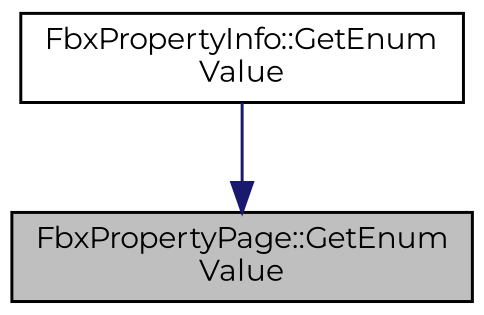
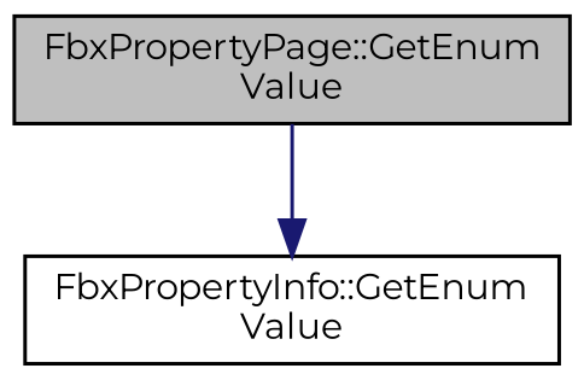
  digraph {
    rankdir=TB
    fontname=Montserrat
    node [color=black fontname=Montserrat fontsize=10 shape=record style=filled]
    n1 [fillcolor=grey75 fontcolor=black height=0.2 label="FbxPropertyPage::GetEnum\lValue" width=0.4]
    n2 [fillcolor=white height=0.2 label="FbxPropertyInfo::GetEnum\lValue" width=0.4]
-   n2 -> n1 [color=midnightblue fontname=Montserrat fontsize=10 labelfontname=Helvetica labelfontsize=10 style=solid]
+   n1 -> n2 [color=midnightblue fontname=Montserrat fontsize=10 labelfontname=Helvetica labelfontsize=10 style=solid]
  }
